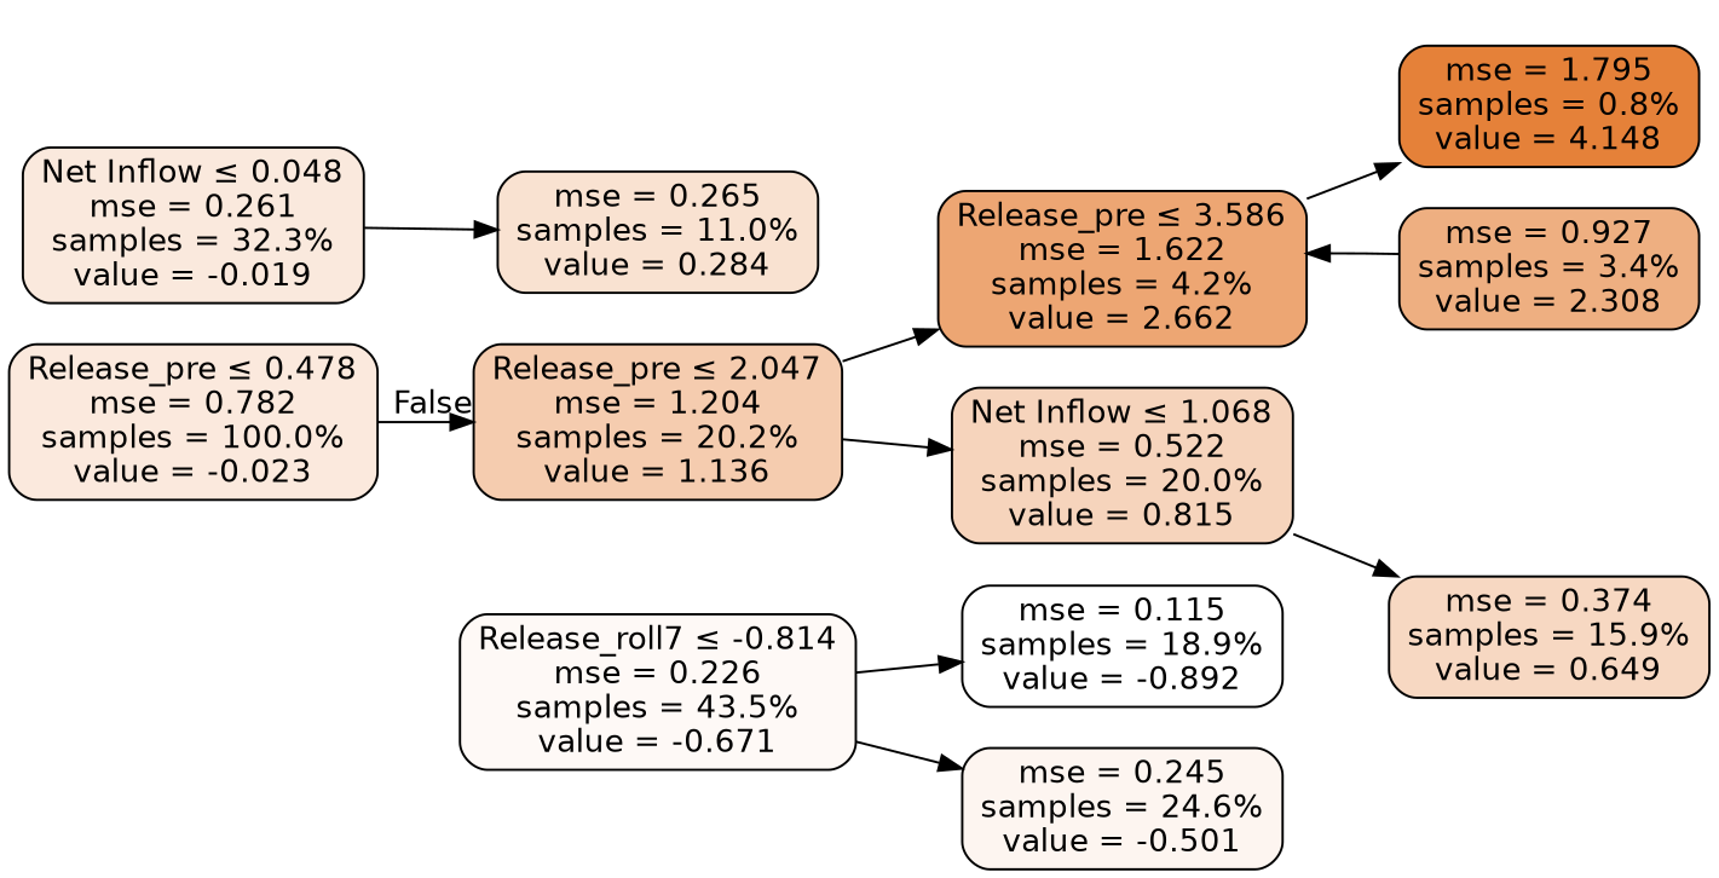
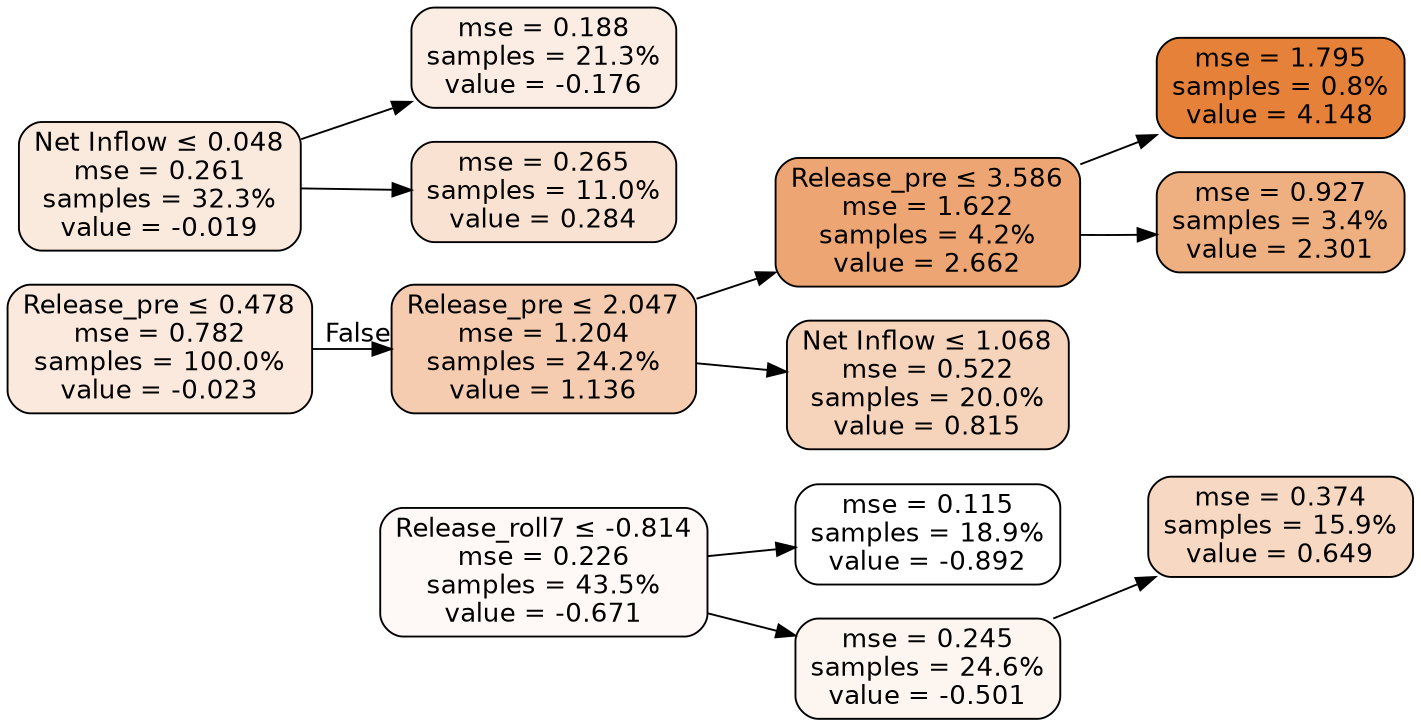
  digraph {
    rankdir=LR
    node [color=black fontname=helvetica shape=box style="filled, rounded"]
    edge [fontname=helvetica]
    n1 [fillcolor="#fbe9dd" label=<Release_pre &le; 0.478<br/>mse = 0.782<br/>samples = 100.0%<br/>value = -0.023>]
-   n2 [fillcolor="#f5ccaf" label=<Release_pre &le; 2.047<br/>mse = 1.204<br/>samples = 20.2%<br/>value = 1.136>]
+   n2 [fillcolor="#f5ccaf" label=<Release_pre &le; 2.047<br/>mse = 1.204<br/>samples = 24.2%<br/>value = 1.136>]
    n3 [fillcolor="#f6d4bc" label=<Net Inflow &le; 1.068<br/>mse = 0.522<br/>samples = 20.0%<br/>value = 0.815>]
    n4 [fillcolor="#eda673" label=<Release_pre &le; 3.586<br/>mse = 1.622<br/>samples = 4.2%<br/>value = 2.662>]
    n5 [fillcolor="#fef9f6" label=<Release_roll7 &le; -0.814<br/>mse = 0.226<br/>samples = 43.5%<br/>value = -0.671>]
    n6 [fillcolor="#ffffff" label=<mse = 0.115<br/>samples = 18.9%<br/>value = -0.892>]
    n7 [fillcolor="#fdf5f0" label=<mse = 0.245<br/>samples = 24.6%<br/>value = -0.501>]
    n8 [fillcolor="#fae9dd" label=<Net Inflow &le; 0.048<br/>mse = 0.261<br/>samples = 32.3%<br/>value = -0.019>]
+   n9 [fillcolor="#fbede3" label=<mse = 0.188<br/>samples = 21.3%<br/>value = -0.176>]
    n10 [fillcolor="#f9e2d1" label=<mse = 0.265<br/>samples = 11.0%<br/>value = 0.284>]
    n11 [fillcolor="#f7d8c2" label=<mse = 0.374<br/>samples = 15.9%<br/>value = 0.649>]
-   n12 [fillcolor="#eeaf81" label=<mse = 0.927<br/>samples = 3.4%<br/>value = 2.308>]
+   n12 [fillcolor="#eeaf81" label=<mse = 0.927<br/>samples = 3.4%<br/>value = 2.301>]
    n13 [fillcolor="#e58139" label=<mse = 1.795<br/>samples = 0.8%<br/>value = 4.148>]
    n1 -> n2 [headlabel=False labelangle=-45 labeldistance=2.5]
    n2 -> n3
    n2 -> n4
-   n3 -> n11
-   n12 -> n4
+   n7 -> n11
+   n4 -> n12
    n4 -> n13
    n5 -> n6
    n5 -> n7
+   n8 -> n9
    n8 -> n10
  }
